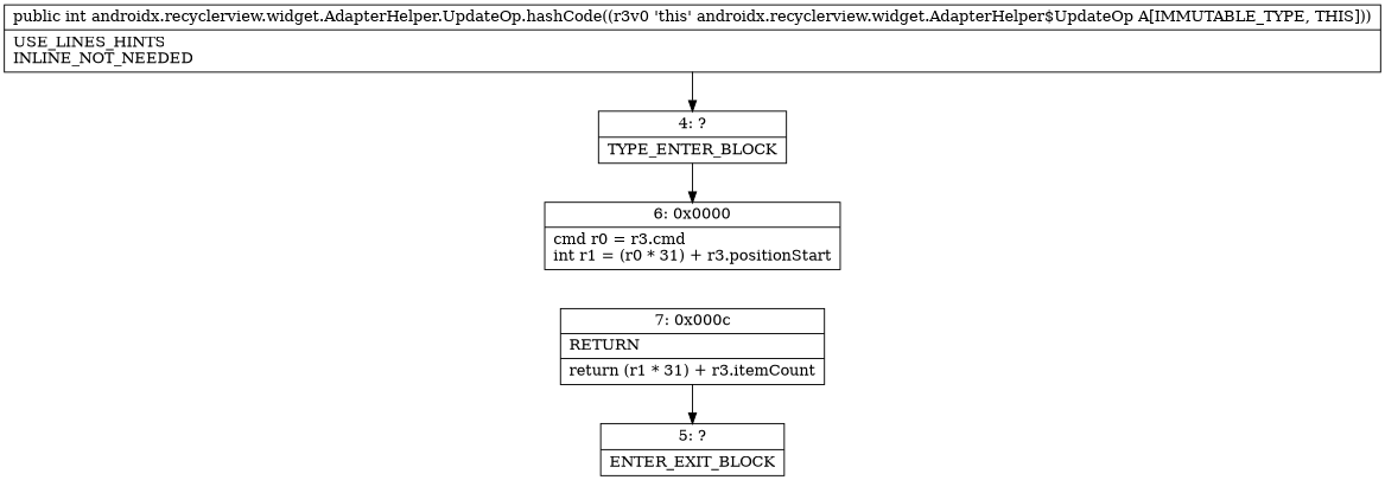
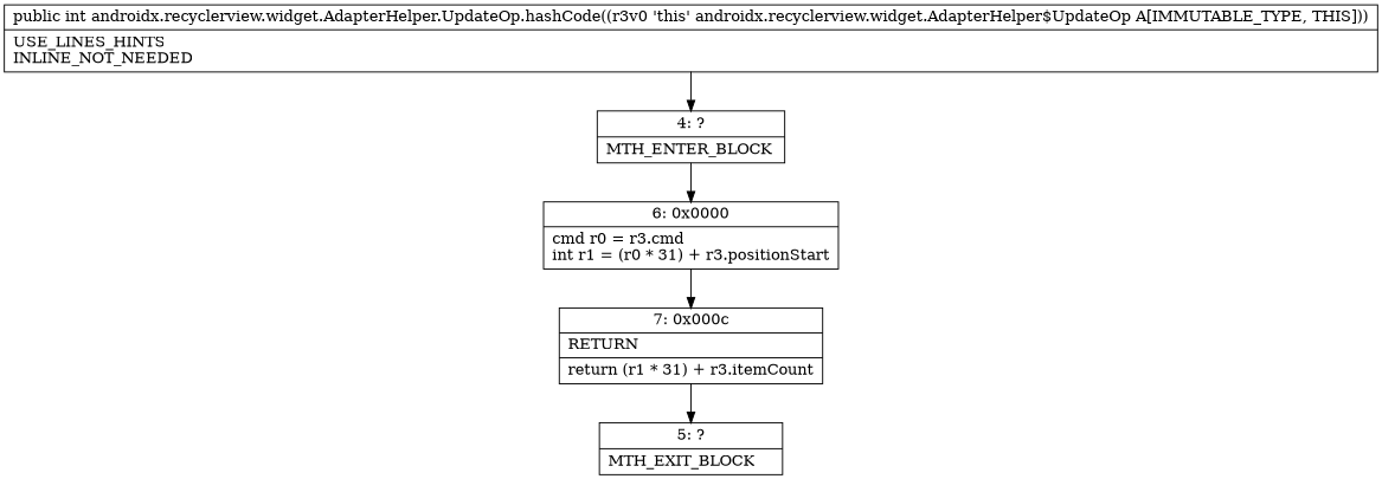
  digraph {
    node [shape=record]
-   n1 [label="{4\:\ ?|TYPE_ENTER_BLOCK\l}"]
+   n1 [label="{4\:\ ?|MTH_ENTER_BLOCK\l}"]
    n2 [label="{6\:\ 0x0000|cmd r0 = r3.cmd\lint r1 = (r0 * 31) + r3.positionStart\l}"]
    n3 [label="{7\:\ 0x000c|RETURN\l|return (r1 * 31) + r3.itemCount\l}"]
-   n4 [label="{5\:\ ?|ENTER_EXIT_BLOCK\l}"]
+   n4 [label="{5\:\ ?|MTH_EXIT_BLOCK\l}"]
    n5 [label="{public int androidx.recyclerview.widget.AdapterHelper.UpdateOp.hashCode((r3v0 'this' androidx.recyclerview.widget.AdapterHelper$UpdateOp A[IMMUTABLE_TYPE, THIS]))  | USE_LINES_HINTS\lINLINE_NOT_NEEDED\l}"]
    n1 -> n2
+   n2 -> n3
    n3 -> n4
    n5 -> n1
  }
